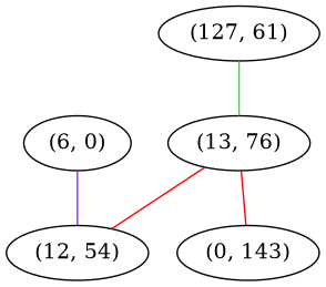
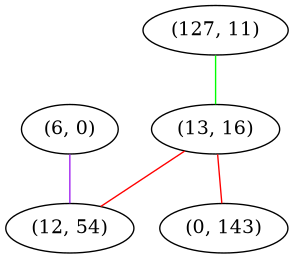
  graph {
    edge [color=red weight=1]
-   "(127, 11)" [label="(127, 61)"]
-   "(13, 76)"
+   "(127, 11)"
+   "(13, 76)" [label="(13, 16)"]
    "(12, 54)"
    n4 [label="(0, 143)"]
    n5 [label="(6, 0)"]
    "(127, 11)" -- "(13, 76)" [color=green weight=2]
    "(13, 76)" -- "(12, 54)"
    "(13, 76)" -- n4
    n5 -- "(12, 54)" [color=purple weight=4]
  }
